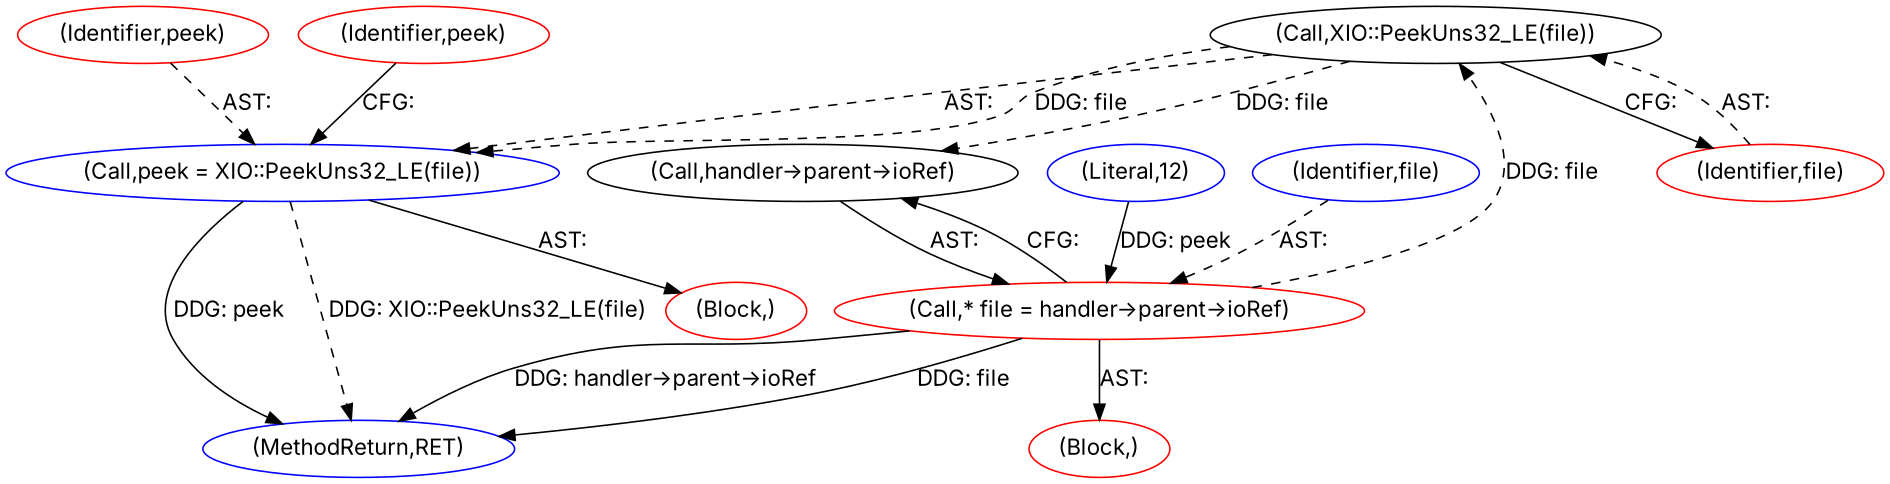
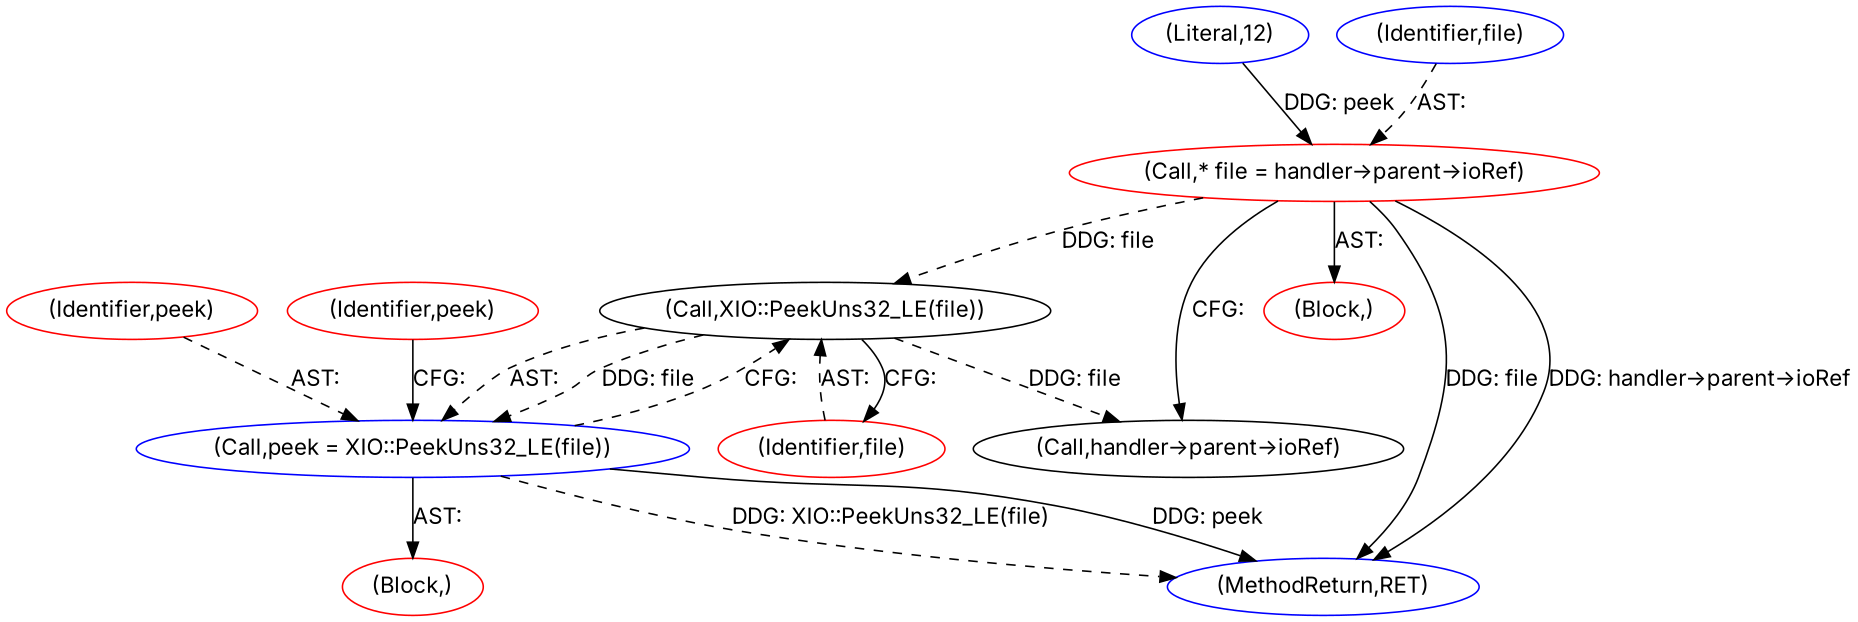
  digraph {
    fontname=Inter
    node [color=red fontname=Inter]
    edge [fontname=Inter style=solid]
    n1 [color=black label="(Call,XIO::PeekUns32_LE(file))"]
    n2 [color=blue label="(Call,peek = XIO::PeekUns32_LE(file))"]
    n3 [label="(Identifier,file)"]
    n4 [color=black label="(Call,handler->parent->ioRef)"]
    n5 [color=blue label="(MethodReturn,RET)"]
    n6 [label="(Block,)"]
    n7 [label="(Call,* file = handler->parent->ioRef)"]
    n8 [label="(Block,)"]
    n9 [label="(Identifier,peek)"]
    n10 [color=blue label="(Literal,12)"]
    n11 [color=blue label="(Identifier,file)"]
    n12 [label="(Identifier,peek)"]
    n1 -> n2 [label="AST: " style=dashed]
    n1 -> n2 [label="DDG: file" style=dashed]
    n1 -> n3 [label="CFG: "]
    n1 -> n4 [label="DDG: file" style=dashed]
+   n2 -> n1 [label="CFG: " style=dashed]
    n2 -> n5 [label="DDG: peek"]
    n2 -> n5 [label="DDG: XIO::PeekUns32_LE(file)" style=dashed]
    n2 -> n6 [label="AST: "]
    n3 -> n1 [label="AST: " style=dashed]
-   n4 -> n7 [label="AST: "]
    n7 -> n1 [label="DDG: file" style=dashed]
    n7 -> n4 [label="CFG: "]
    n7 -> n5 [label="DDG: file"]
    n7 -> n5 [label="DDG: handler->parent->ioRef"]
    n7 -> n8 [label="AST: "]
    n9 -> n2 [label="AST: " style=dashed]
    n10 -> n7 [label="DDG: peek"]
    n11 -> n7 [label="AST: " style=dashed]
    n12 -> n2 [label="CFG: "]
  }
